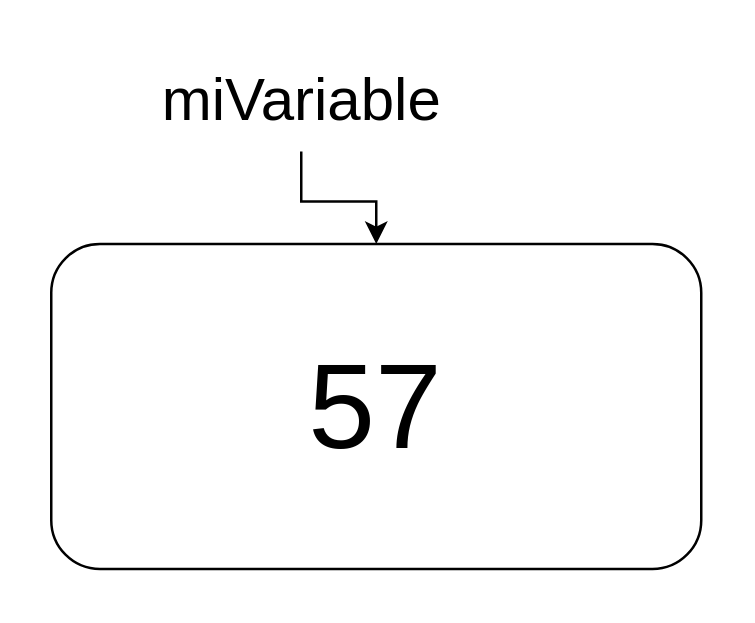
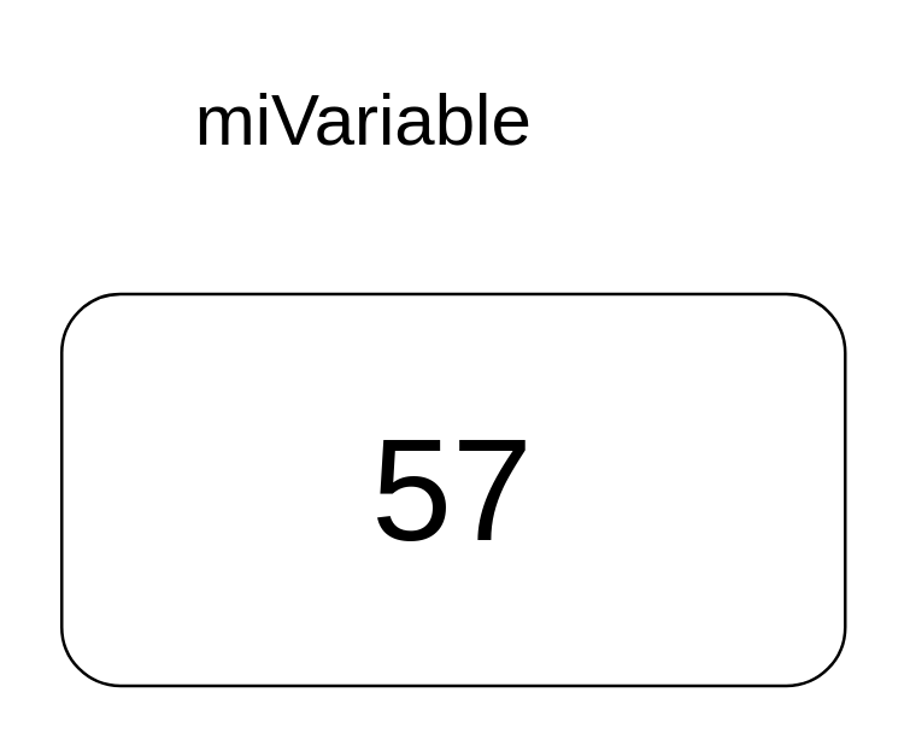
  <mxCell id="0" />
  <mxCell id="1" parent="0" />
  <mxCell id="2" value="&lt;font style=&quot;font-size: 48px;&quot;&gt;57&lt;/font&gt;" style="rounded=1;whiteSpace=wrap;html=1;" vertex="1" parent="1"><mxGeometry x="20" y="97" width="260" height="130" as="geometry" /></mxCell>
- <mxCell id="3" style="edgeStyle=orthogonalEdgeStyle;rounded=0;orthogonalLoop=1;jettySize=auto;html=1;entryX=0.5;entryY=0;entryDx=0;entryDy=0;" edge="1" parent="1" source="4" target="2"><mxGeometry relative="1" as="geometry" /></mxCell>
  <mxCell id="4" value="&lt;font style=&quot;font-size: 24px;&quot;&gt;miVariable&lt;/font&gt;" style="text;html=1;align=center;verticalAlign=middle;resizable=0;points=[];autosize=1;strokeColor=none;fillColor=none;" vertex="1" parent="1"><mxGeometry x="50" y="20" width="140" height="40" as="geometry" /></mxCell>
